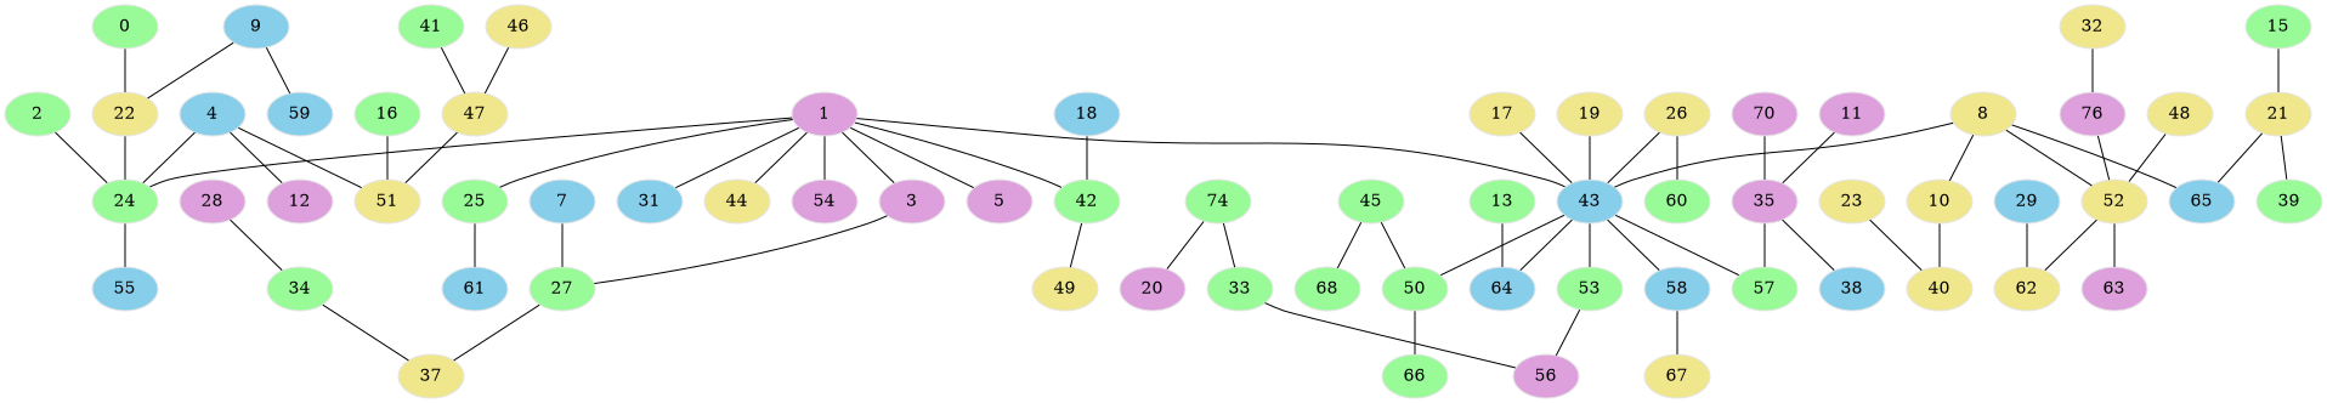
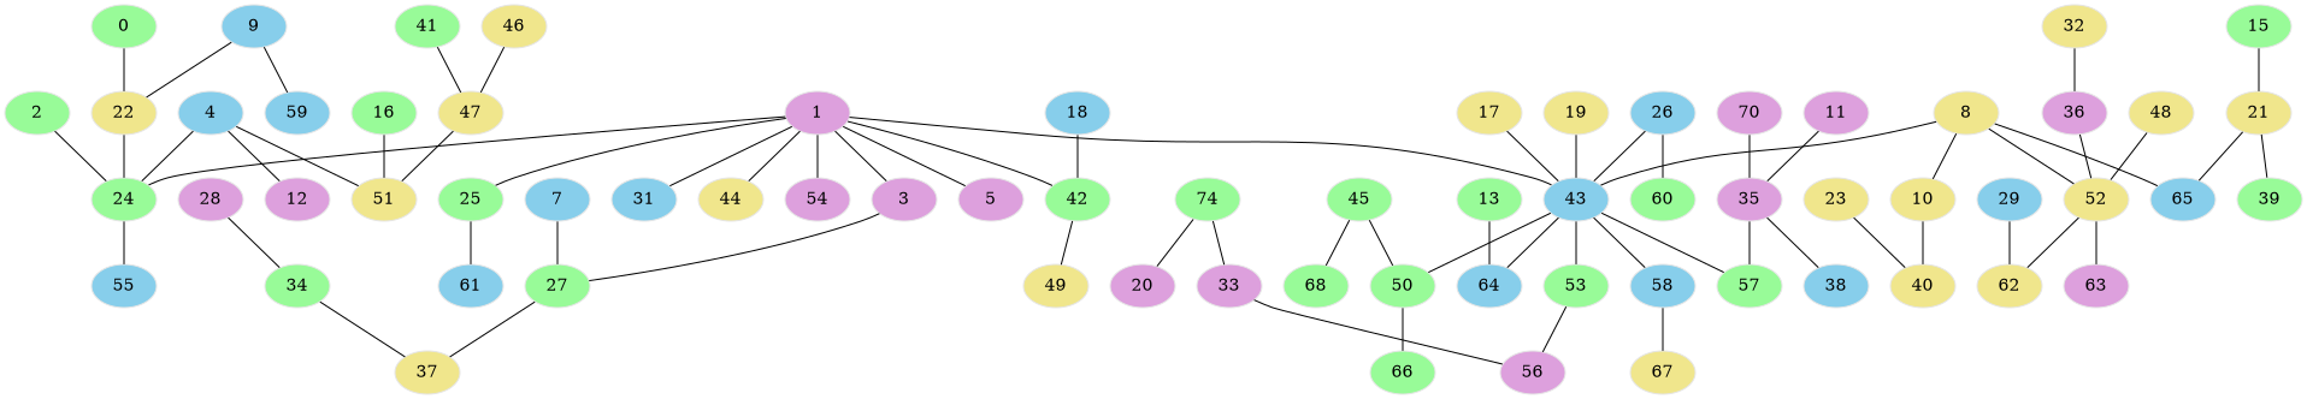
  graph {
    fontname="DejaVu Serif"
    node [color=gray90 fillcolor=palegreen fontname="DejaVu Serif" style=filled]
    edge [fontname="DejaVu Serif" weight=1.0]
    1 [fillcolor=plum]
    3 [fillcolor=plum]
    5 [fillcolor=plum]
    24
    25
    31 [fillcolor=skyblue]
    42
    43 [fillcolor=skyblue]
    44 [fillcolor=khaki]
    54 [fillcolor=plum]
    27
    55 [fillcolor=skyblue]
    61 [fillcolor=skyblue]
    49 [fillcolor=khaki]
    64 [fillcolor=skyblue]
    57
    50
    53
    58 [fillcolor=skyblue]
    2
    37 [fillcolor=khaki]
    4 [fillcolor=skyblue]
    12 [fillcolor=plum]
    51 [fillcolor=khaki]
    n25 [label=0]
    22 [fillcolor=khaki]
    7 [fillcolor=skyblue]
    8 [fillcolor=khaki]
    10 [fillcolor=khaki]
    52 [fillcolor=khaki]
    65 [fillcolor=skyblue]
    40 [fillcolor=khaki]
    62 [fillcolor=khaki]
    63 [fillcolor=plum]
    9 [fillcolor=skyblue]
    59 [fillcolor=skyblue]
    11 [fillcolor=plum]
    35 [fillcolor=plum]
    38 [fillcolor=skyblue]
    13
    n41 [label=74]
    20 [fillcolor=plum]
-   33
+   33 [fillcolor=plum]
    56 [fillcolor=plum]
    21 [fillcolor=khaki]
    15
    39
    16
    17 [fillcolor=khaki]
    18 [fillcolor=skyblue]
    19 [fillcolor=khaki]
    23 [fillcolor=khaki]
-   26 [fillcolor=khaki]
+   26 [fillcolor=skyblue]
    60
    28 [fillcolor=plum]
    34
    29 [fillcolor=skyblue]
    n58 [fillcolor=plum label=70]
    32 [fillcolor=khaki]
-   36 [fillcolor=plum label=76]
+   36 [fillcolor=plum]
    47 [fillcolor=khaki]
    41
    66
    67 [fillcolor=khaki]
    45
    68
    46 [fillcolor=khaki]
    48 [fillcolor=khaki]
    1 -- 3
    1 -- 5
    1 -- 24
    1 -- 25
    1 -- 31
    1 -- 42
    1 -- 43
    1 -- 44
    1 -- 54
    3 -- 27
    24 -- 55
    25 -- 61
    42 -- 49
    43 -- 64
    43 -- 57
    43 -- 50
    43 -- 53
    43 -- 58
    27 -- 37
    50 -- 66
    53 -- 56
    58 -- 67
    2 -- 24
    4 -- 24
    4 -- 12
    4 -- 51
    n25 -- 22
    22 -- 24
    7 -- 27
    8 -- 43
    8 -- 10
    8 -- 52
    8 -- 65
    10 -- 40
    52 -- 62
    52 -- 63
    9 -- 22
    9 -- 59
    11 -- 35
    35 -- 57
    35 -- 38
    13 -- 64
    n41 -- 20
    n41 -- 33
    33 -- 56
    21 -- 65
    21 -- 39
    15 -- 21
    16 -- 51
    17 -- 43
    18 -- 42
    19 -- 43
    23 -- 40
    26 -- 43
    26 -- 60
    28 -- 34
    34 -- 37
    29 -- 62
    n58 -- 35
    32 -- 36
    36 -- 52
    47 -- 51
    41 -- 47
    45 -- 50
    45 -- 68
    46 -- 47
    48 -- 52
  }
